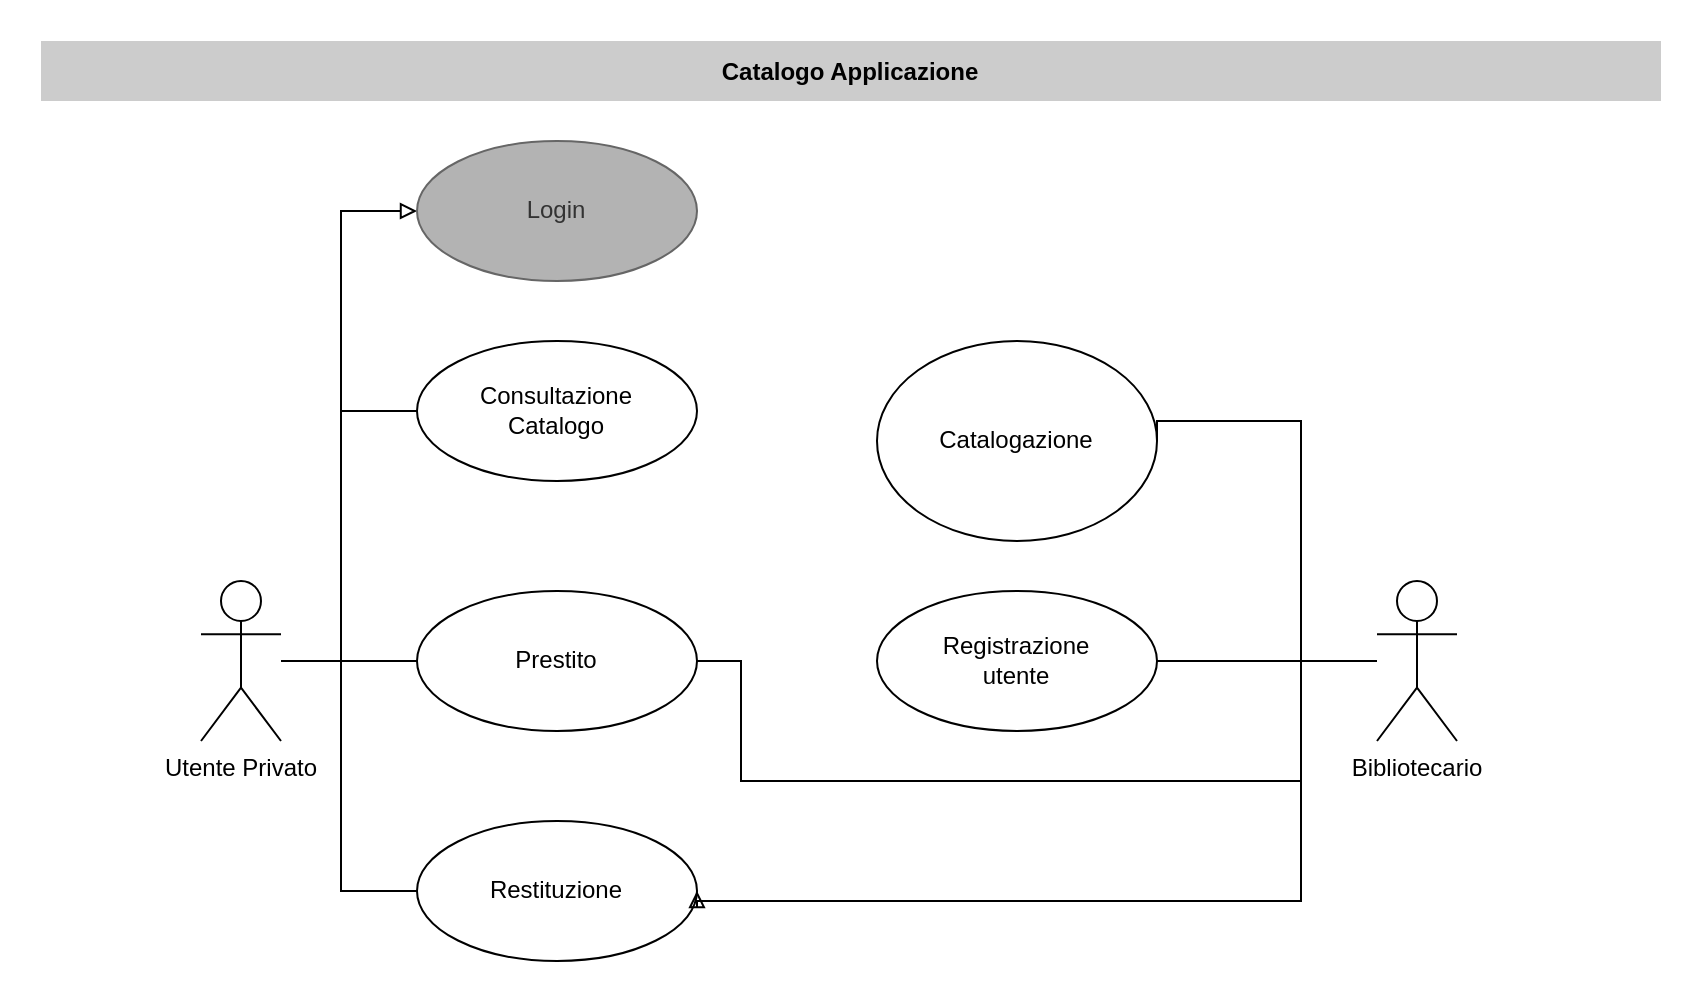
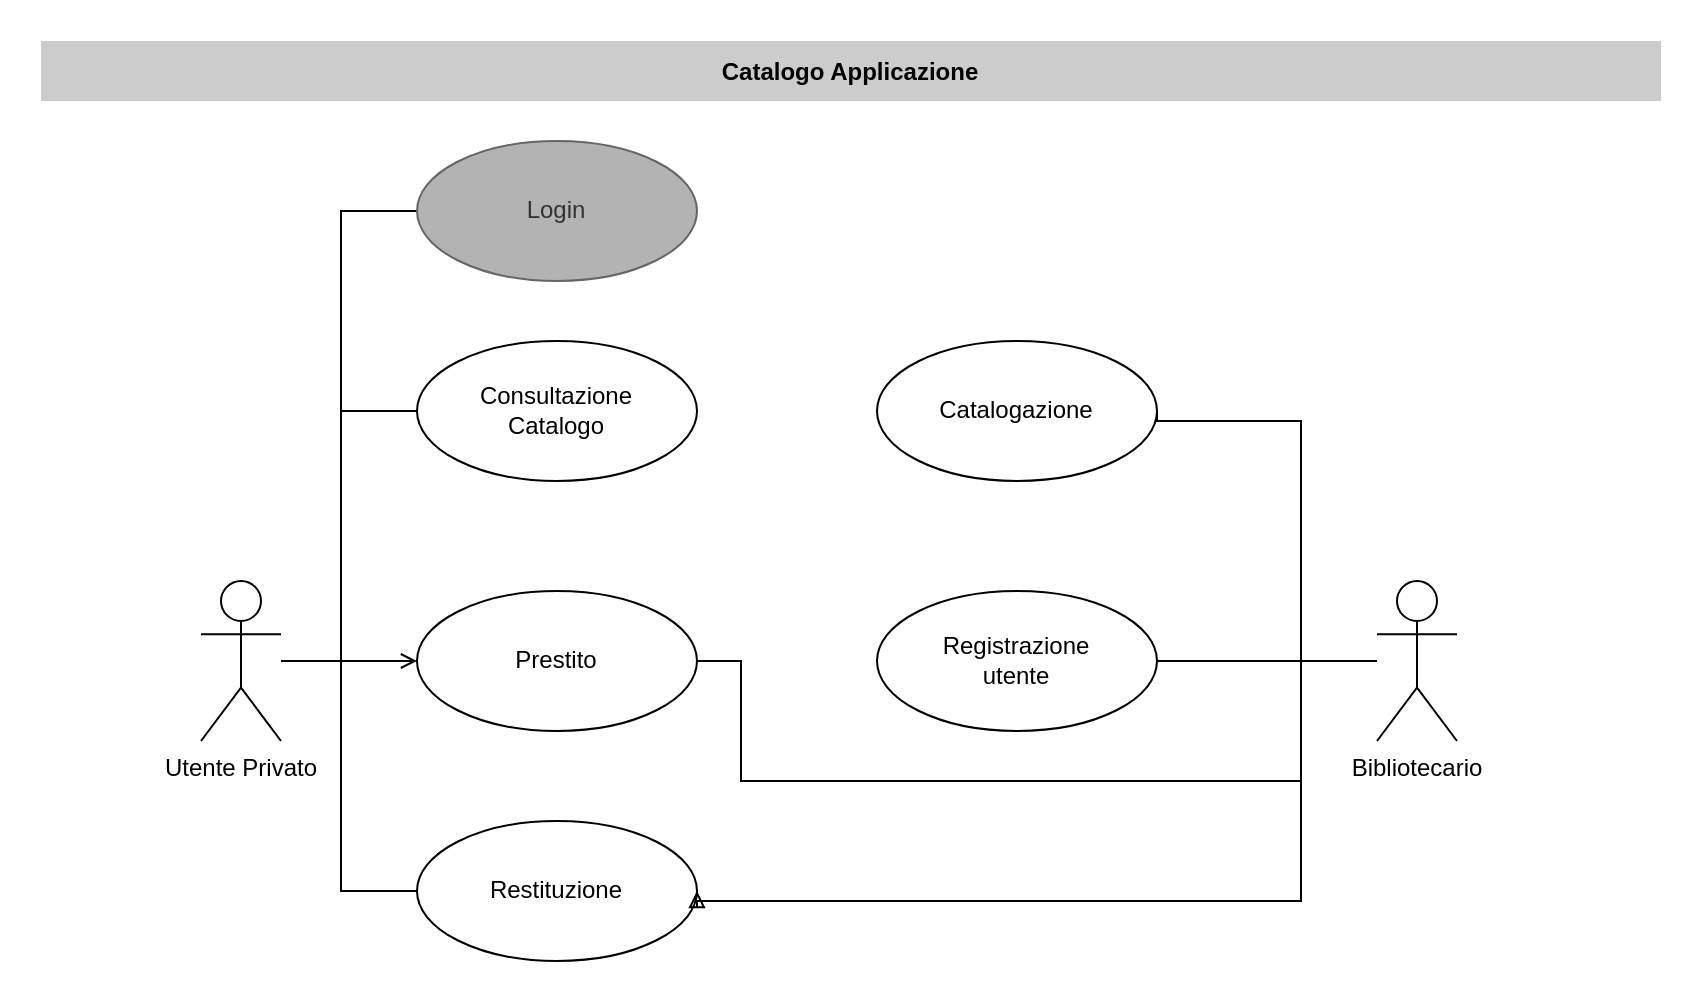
  <mxCell id="0" />
  <mxCell id="1" parent="0" />
  <mxCell id="2" style="edgeStyle=orthogonalEdgeStyle;rounded=0;orthogonalLoop=1;jettySize=auto;html=1;entryX=0;entryY=0.5;entryDx=0;entryDy=0;endArrow=none;endFill=0;" parent="1" source="6" target="7" edge="1"><mxGeometry relative="1" as="geometry"><Array as="points"><mxPoint x="170" y="330" /><mxPoint x="170" y="205" /></Array></mxGeometry></mxCell>
- <mxCell id="3" style="edgeStyle=orthogonalEdgeStyle;rounded=0;orthogonalLoop=1;jettySize=auto;html=1;entryX=0;entryY=0.5;entryDx=0;entryDy=0;endArrow=none;endFill=0;" parent="1" source="6" target="8" edge="1"><mxGeometry relative="1" as="geometry" /></mxCell>
+ <mxCell id="3" style="edgeStyle=orthogonalEdgeStyle;rounded=0;orthogonalLoop=1;jettySize=auto;html=1;entryX=0;entryY=0.5;entryDx=0;entryDy=0;endArrow=open;endFill=0;" parent="1" source="6" target="8" edge="1"><mxGeometry relative="1" as="geometry" /></mxCell>
  <mxCell id="4" style="edgeStyle=orthogonalEdgeStyle;rounded=0;orthogonalLoop=1;jettySize=auto;html=1;entryX=0;entryY=0.5;entryDx=0;entryDy=0;endArrow=none;endFill=0;" parent="1" source="6" target="9" edge="1"><mxGeometry relative="1" as="geometry"><Array as="points"><mxPoint x="170" y="330" /><mxPoint x="170" y="445" /></Array></mxGeometry></mxCell>
- <mxCell id="5" style="edgeStyle=orthogonalEdgeStyle;rounded=0;orthogonalLoop=1;jettySize=auto;html=1;entryX=0;entryY=0.5;entryDx=0;entryDy=0;endArrow=block;endFill=0;" parent="1" source="6" target="17" edge="1"><mxGeometry relative="1" as="geometry"><Array as="points"><mxPoint x="170" y="330" /><mxPoint x="170" y="105" /></Array></mxGeometry></mxCell>
+ <mxCell id="5" style="edgeStyle=orthogonalEdgeStyle;rounded=0;orthogonalLoop=1;jettySize=auto;html=1;entryX=0;entryY=0.5;entryDx=0;entryDy=0;endArrow=none;endFill=0;" parent="1" source="6" target="17" edge="1"><mxGeometry relative="1" as="geometry"><Array as="points"><mxPoint x="170" y="330" /><mxPoint x="170" y="105" /></Array></mxGeometry></mxCell>
  <mxCell id="6" value="Utente Privato" style="shape=umlActor;verticalLabelPosition=bottom;verticalAlign=top;html=1;outlineConnect=0;" parent="1" vertex="1"><mxGeometry x="100" y="290" width="40" height="80" as="geometry" /></mxCell>
  <mxCell id="7" value="Consultazione&lt;br&gt;Catalogo" style="ellipse;whiteSpace=wrap;html=1;" parent="1" vertex="1"><mxGeometry x="208" y="170" width="140" height="70" as="geometry" /></mxCell>
  <mxCell id="8" value="Prestito" style="ellipse;whiteSpace=wrap;html=1;" parent="1" vertex="1"><mxGeometry x="208" y="295" width="140" height="70" as="geometry" /></mxCell>
  <mxCell id="9" value="Restituzione" style="ellipse;whiteSpace=wrap;html=1;" parent="1" vertex="1"><mxGeometry x="208" y="410" width="140" height="70" as="geometry" /></mxCell>
  <mxCell id="10" style="edgeStyle=orthogonalEdgeStyle;rounded=0;orthogonalLoop=1;jettySize=auto;html=1;entryX=1;entryY=0.5;entryDx=0;entryDy=0;endArrow=none;endFill=0;" parent="1" source="14" target="15" edge="1"><mxGeometry relative="1" as="geometry"><Array as="points"><mxPoint x="650" y="330" /><mxPoint x="650" y="210" /><mxPoint x="578" y="210" /></Array></mxGeometry></mxCell>
  <mxCell id="11" style="edgeStyle=orthogonalEdgeStyle;rounded=0;orthogonalLoop=1;jettySize=auto;html=1;entryX=1;entryY=0.5;entryDx=0;entryDy=0;endArrow=none;endFill=0;" parent="1" source="14" target="16" edge="1"><mxGeometry relative="1" as="geometry"><Array as="points"><mxPoint x="608" y="330" /><mxPoint x="608" y="330" /></Array></mxGeometry></mxCell>
  <mxCell id="12" style="edgeStyle=orthogonalEdgeStyle;rounded=0;orthogonalLoop=1;jettySize=auto;html=1;entryX=1;entryY=0.5;entryDx=0;entryDy=0;endArrow=block;endFill=0;" parent="1" source="14" target="9" edge="1"><mxGeometry relative="1" as="geometry"><Array as="points"><mxPoint x="650" y="330" /><mxPoint x="650" y="450" /><mxPoint x="348" y="450" /></Array></mxGeometry></mxCell>
  <mxCell id="13" style="edgeStyle=orthogonalEdgeStyle;rounded=0;orthogonalLoop=1;jettySize=auto;html=1;entryX=1;entryY=0.5;entryDx=0;entryDy=0;endArrow=none;endFill=0;" parent="1" source="14" target="8" edge="1"><mxGeometry relative="1" as="geometry"><Array as="points"><mxPoint x="650" y="330" /><mxPoint x="650" y="390" /><mxPoint x="370" y="390" /><mxPoint x="370" y="330" /></Array></mxGeometry></mxCell>
  <mxCell id="14" value="Bibliotecario" style="shape=umlActor;verticalLabelPosition=bottom;verticalAlign=top;html=1;outlineConnect=0;" parent="1" vertex="1"><mxGeometry x="688" y="290" width="40" height="80" as="geometry" /></mxCell>
- <mxCell id="15" value="Catalogazione" style="ellipse;whiteSpace=wrap;html=1;" parent="1" vertex="1"><mxGeometry x="438" y="170" width="140" height="100" as="geometry" /></mxCell>
+ <mxCell id="15" value="Catalogazione" style="ellipse;whiteSpace=wrap;html=1;" parent="1" vertex="1"><mxGeometry x="438" y="170" width="140" height="70" as="geometry" /></mxCell>
  <mxCell id="16" value="Registrazione&lt;br&gt;utente" style="ellipse;whiteSpace=wrap;html=1;" parent="1" vertex="1"><mxGeometry x="438" y="295" width="140" height="70" as="geometry" /></mxCell>
  <mxCell id="17" value="Login" style="ellipse;whiteSpace=wrap;html=1;strokeColor=#666666;fontColor=#333333;fillColor=#B3B3B3;" parent="1" vertex="1"><mxGeometry x="208" y="70" width="140" height="70" as="geometry" /></mxCell>
  <mxCell id="18" value="Catalogo Applicazione" style="text;align=center;fontStyle=1;verticalAlign=middle;spacingLeft=3;spacingRight=3;strokeColor=none;rotatable=0;points=[[0,0.5],[1,0.5]];portConstraint=eastwest;fillColor=#CCCCCC;" parent="1" vertex="1"><mxGeometry x="20" y="20" width="810" height="30" as="geometry" /></mxCell>
